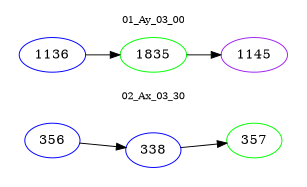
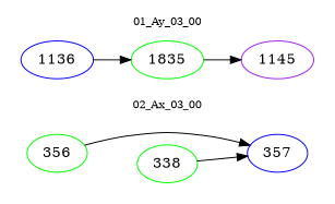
  digraph {
    rankdir=LR
    node [color=blue]
    edge [color=black]
-   n1 [label=356]
-   n2 [label=338]
-   n3 [color=green label=357]
+   n1 [color=green label=356]
+   n2 [color=green label=338]
+   n3 [label=357]
    n4 [label=1136]
    n5 [color=green label=1835]
    n6 [color=purple label=1145]
    subgraph cluster_1 {
      color=white
      fontsize=10
-     label="02_Ax_03_30"
+     label="02_Ax_03_00"
      n1
      n2
      n3
    }
    subgraph cluster_2 {
      color=white
      fontsize=10
      label="01_Ay_03_00"
      n4
      n5
      n6
    }
-   n1 -> n2
+   n1 -> n3
    n2 -> n3
    n4 -> n5
    n5 -> n6
  }
